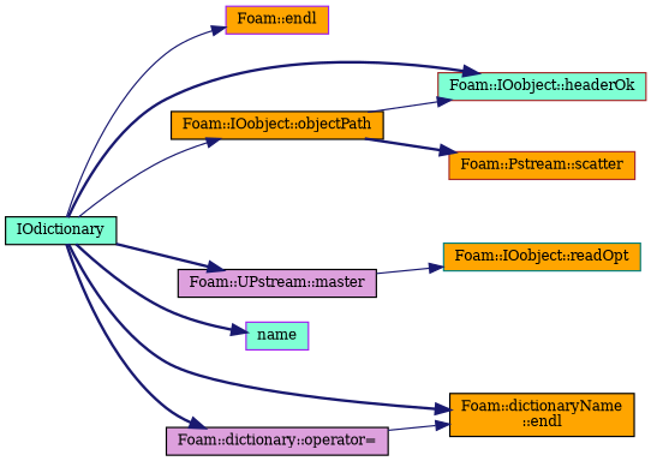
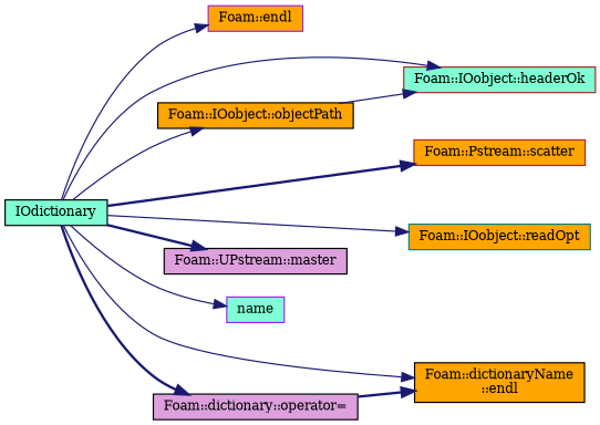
  digraph {
    fontname="DejaVu Serif"
    rankdir=LR
    node [color=black fillcolor=orange fontname="DejaVu Serif" fontsize=10 shape=record style=filled]
    edge [color=midnightblue fontname="DejaVu Serif" fontsize=10 labelfontname=Helvetica labelfontsize=10 style=bold]
    n1 [fillcolor=aquamarine fontcolor=black height=0.2 label=IOdictionary width=0.4]
    n2 [color=purple height=0.2 label="Foam::endl" width=0.4]
    n3 [color=brown fillcolor=aquamarine height=0.2 label="Foam::IOobject::headerOk" width=0.4]
    n4 [fillcolor=plum height=0.2 label="Foam::UPstream::master" width=0.4]
    n5 [color=purple fillcolor=aquamarine height=0.2 label=name width=0.4]
    n6 [height=0.2 label="Foam::dictionaryName\l::endl" width=0.4]
    n7 [height=0.2 label="Foam::IOobject::objectPath" width=0.4]
    n8 [fillcolor=plum height=0.2 label="Foam::dictionary::operator=" width=0.4]
    n9 [color=teal height=0.2 label="Foam::IOobject::readOpt" width=0.4]
    n10 [color=brown height=0.2 label="Foam::Pstream::scatter" width=0.4]
    n1 -> n2 [style=solid]
-   n1 -> n3
+   n1 -> n3 [style=solid]
    n1 -> n4
-   n1 -> n5
-   n1 -> n6
+   n1 -> n5 [style=solid]
+   n1 -> n6 [style=solid]
    n1 -> n7 [style=solid]
    n1 -> n8
-   n4 -> n9 [style=solid]
-   n7 -> n10
+   n1 -> n9 [style=solid]
+   n1 -> n10
    n7 -> n3 [style=solid]
-   n8 -> n6 [style=solid]
+   n8 -> n6
  }
